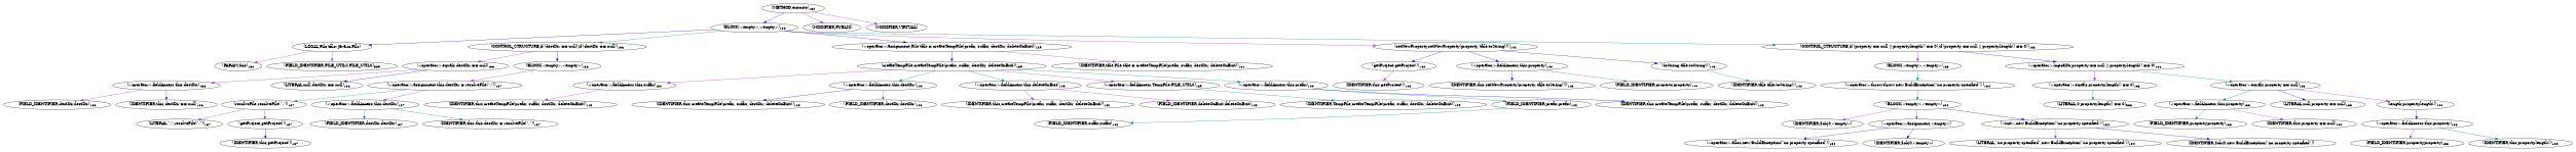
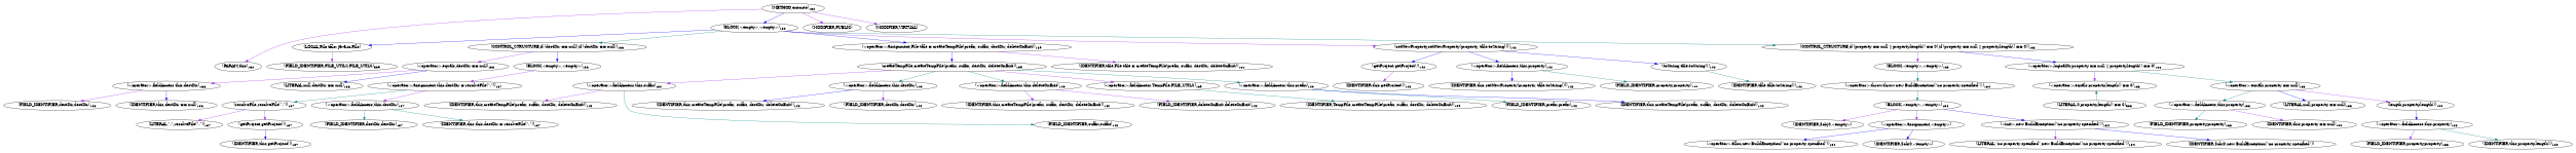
  digraph {
    edge [color=purple]
    n1 [label=<(METHOD,execute)<SUB>132</SUB>>]
    n2 [label=<(PARAM,this)<SUB>132</SUB>>]
    n3 [label=<(BLOCK,&lt;empty&gt;,&lt;empty&gt;)<SUB>132</SUB>>]
    n4 [label=<(MODIFIER,PUBLIC)>]
    n5 [label=<(MODIFIER,VIRTUAL)>]
    n6 [label=<(CONTROL_STRUCTURE,if (property == null || property.length() == 0),if (property == null || property.length() == 0))<SUB>133</SUB>>]
    n7 [label=<(CONTROL_STRUCTURE,if (destDir == null),if (destDir == null))<SUB>136</SUB>>]
    n8 [label=<(LOCAL,File tfile: java.io.File)>]
    n9 [label=<(&lt;operator&gt;.assignment,File tfile = createTempFile(prefix, suffix, destDir, deleteOnExit))<SUB>139</SUB>>]
    n10 [label=<(setNewProperty,setNewProperty(property, tfile.toString()))<SUB>142</SUB>>]
    n11 [label=<(&lt;operator&gt;.logicalOr,property == null || property.length() == 0)<SUB>133</SUB>>]
    n12 [label=<(BLOCK,&lt;empty&gt;,&lt;empty&gt;)<SUB>133</SUB>>]
    n13 [label=<(&lt;operator&gt;.equals,destDir == null)<SUB>136</SUB>>]
    n14 [label=<(BLOCK,&lt;empty&gt;,&lt;empty&gt;)<SUB>136</SUB>>]
    n15 [label=<(FIELD_IDENTIFIER,FILE_UTILS,FILE_UTILS)<SUB>539</SUB>>]
    n16 [label=<(IDENTIFIER,tfile,File tfile = createTempFile(prefix, suffix, destDir, deleteOnExit))<SUB>139</SUB>>]
    n17 [label=<(createTempFile,createTempFile(prefix, suffix, destDir, deleteOnExit))<SUB>139</SUB>>]
    n18 [label=<(getProject,getProject())<SUB>142</SUB>>]
    n19 [label=<(&lt;operator&gt;.fieldAccess,this.property)<SUB>142</SUB>>]
    n20 [label=<(toString,tfile.toString())<SUB>142</SUB>>]
    n21 [label=<(&lt;operator&gt;.equals,property == null)<SUB>133</SUB>>]
    n22 [label=<(&lt;operator&gt;.equals,property.length() == 0)<SUB>133</SUB>>]
    n23 [label=<(&lt;operator&gt;.throw,throw new BuildException(&quot;no property specified&quot;);)<SUB>134</SUB>>]
    n24 [label=<(&lt;operator&gt;.fieldAccess,this.property)<SUB>133</SUB>>]
    n25 [label=<(LITERAL,null,property == null)<SUB>133</SUB>>]
    n26 [label=<(length,property.length())<SUB>133</SUB>>]
    n27 [label=<(LITERAL,0,property.length() == 0)<SUB>533</SUB>>]
    n28 [label=<(IDENTIFIER,this,property == null)<SUB>133</SUB>>]
    n29 [label=<(FIELD_IDENTIFIER,property,property)<SUB>133</SUB>>]
    n30 [label=<(&lt;operator&gt;.fieldAccess,this.property)<SUB>133</SUB>>]
    n31 [label=<(IDENTIFIER,this,property.length())<SUB>133</SUB>>]
    n32 [label=<(FIELD_IDENTIFIER,property,property)<SUB>133</SUB>>]
    n33 [label=<(BLOCK,&lt;empty&gt;,&lt;empty&gt;)<SUB>134</SUB>>]
    n34 [label=<(&lt;operator&gt;.assignment,&lt;empty&gt;)>]
    n35 [label=<(&lt;init&gt;,new BuildException(&quot;no property specified&quot;))<SUB>134</SUB>>]
    n36 [label=<(IDENTIFIER,$obj0,&lt;empty&gt;)>]
    n37 [label=<(IDENTIFIER,$obj0,&lt;empty&gt;)>]
    n38 [label=<(&lt;operator&gt;.alloc,new BuildException(&quot;no property specified&quot;))<SUB>134</SUB>>]
    n39 [label=<(IDENTIFIER,$obj0,new BuildException(&quot;no property specified&quot;))>]
    n40 [label=<(LITERAL,&quot;no property specified&quot;,new BuildException(&quot;no property specified&quot;))<SUB>134</SUB>>]
    n41 [label=<(&lt;operator&gt;.fieldAccess,this.destDir)<SUB>136</SUB>>]
    n42 [label=<(LITERAL,null,destDir == null)<SUB>136</SUB>>]
    n43 [label=<(&lt;operator&gt;.assignment,this.destDir = resolveFile(&quot;.&quot;))<SUB>137</SUB>>]
    n44 [label=<(IDENTIFIER,this,destDir == null)<SUB>136</SUB>>]
    n45 [label=<(FIELD_IDENTIFIER,destDir,destDir)<SUB>136</SUB>>]
    n46 [label=<(&lt;operator&gt;.fieldAccess,this.destDir)<SUB>137</SUB>>]
    n47 [label=<(resolveFile,resolveFile(&quot;.&quot;))<SUB>137</SUB>>]
    n48 [label=<(IDENTIFIER,this,this.destDir = resolveFile(&quot;.&quot;))<SUB>137</SUB>>]
    n49 [label=<(FIELD_IDENTIFIER,destDir,destDir)<SUB>137</SUB>>]
    n50 [label=<(getProject,getProject())<SUB>137</SUB>>]
    n51 [label=<(LITERAL,&quot;.&quot;,resolveFile(&quot;.&quot;))<SUB>137</SUB>>]
    n52 [label=<(IDENTIFIER,this,getProject())<SUB>137</SUB>>]
    n53 [label=<(&lt;operator&gt;.fieldAccess,TempFile.FILE_UTILS)<SUB>139</SUB>>]
    n54 [label=<(&lt;operator&gt;.fieldAccess,this.prefix)<SUB>140</SUB>>]
    n55 [label=<(&lt;operator&gt;.fieldAccess,this.suffix)<SUB>130</SUB>>]
    n56 [label=<(&lt;operator&gt;.fieldAccess,this.destDir)<SUB>140</SUB>>]
    n57 [label=<(&lt;operator&gt;.fieldAccess,this.deleteOnExit)<SUB>140</SUB>>]
    n58 [label=<(IDENTIFIER,TempFile,createTempFile(prefix, suffix, destDir, deleteOnExit))<SUB>139</SUB>>]
    n59 [label=<(IDENTIFIER,this,createTempFile(prefix, suffix, destDir, deleteOnExit))<SUB>140</SUB>>]
    n60 [label=<(FIELD_IDENTIFIER,prefix,prefix)<SUB>140</SUB>>]
    n61 [label=<(IDENTIFIER,this,createTempFile(prefix, suffix, destDir, deleteOnExit))<SUB>140</SUB>>]
    n62 [label=<(FIELD_IDENTIFIER,suffix,suffix)<SUB>140</SUB>>]
    n63 [label=<(IDENTIFIER,this,createTempFile(prefix, suffix, destDir, deleteOnExit))<SUB>140</SUB>>]
    n64 [label=<(FIELD_IDENTIFIER,destDir,destDir)<SUB>140</SUB>>]
    n65 [label=<(IDENTIFIER,this,createTempFile(prefix, suffix, destDir, deleteOnExit))<SUB>140</SUB>>]
    n66 [label=<(FIELD_IDENTIFIER,deleteOnExit,deleteOnExit)<SUB>140</SUB>>]
    n67 [label=<(IDENTIFIER,this,getProject())<SUB>142</SUB>>]
    n68 [label=<(IDENTIFIER,this,setNewProperty(property, tfile.toString()))<SUB>142</SUB>>]
    n69 [label=<(FIELD_IDENTIFIER,property,property)<SUB>142</SUB>>]
    n70 [label=<(IDENTIFIER,tfile,tfile.toString())<SUB>142</SUB>>]
-   n8 -> n2
+   n1 -> n2
    n1 -> n3 [color=blue]
    n1 -> n4
    n1 -> n5
    n3 -> n6 [color=teal]
    n3 -> n7 [color=teal]
    n3 -> n8 [color=blue]
    n3 -> n9 [color=blue]
    n3 -> n10
    n6 -> n11 [color=blue]
    n6 -> n12
    n7 -> n13
    n7 -> n14 [color=blue]
    n8 -> n15
    n9 -> n16
    n9 -> n17 [color=blue]
    n10 -> n18 [color=blue]
    n10 -> n19 [color=blue]
    n10 -> n20 [color=blue]
    n11 -> n21 [color=teal]
    n11 -> n22
    n12 -> n23 [color=teal]
    n13 -> n41
    n13 -> n42 [color=blue]
    n14 -> n43
    n17 -> n53
    n17 -> n54 [color=teal]
    n17 -> n55
    n17 -> n56 [color=teal]
    n17 -> n57 [color=teal]
    n18 -> n67
    n19 -> n68 [color=blue]
    n19 -> n69 [color=teal]
    n20 -> n70 [color=teal]
    n21 -> n24 [color=teal]
    n21 -> n25 [color=blue]
    n21 -> n26
-   n22 -> n27 [color=teal]
+   n27 -> n22 [color=teal]
    n23 -> n33 [color=teal]
    n24 -> n28
    n24 -> n29 [color=teal]
    n26 -> n30 [color=blue]
    n30 -> n31 [color=teal]
    n30 -> n32
    n33 -> n34
    n33 -> n35 [color=blue]
    n33 -> n36
    n34 -> n37 [color=blue]
    n34 -> n38 [color=blue]
    n35 -> n39 [color=blue]
    n35 -> n40
    n41 -> n44 [color=blue]
    n41 -> n45
    n43 -> n46
    n43 -> n47 [color=teal]
    n46 -> n48 [color=teal]
    n46 -> n49 [color=teal]
    n47 -> n50
    n47 -> n51
    n50 -> n52 [color=blue]
    n53 -> n58 [color=teal]
    n54 -> n59 [color=blue]
    n54 -> n60 [color=teal]
    n55 -> n61
-   n60 -> n62 [color=teal]
+   n55 -> n62 [color=teal]
    n56 -> n63 [color=blue]
    n56 -> n64
    n57 -> n65
    n57 -> n66
  }
